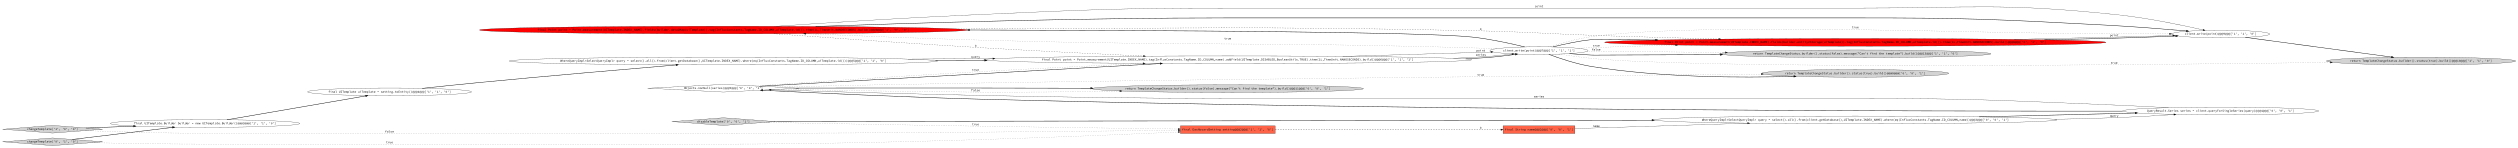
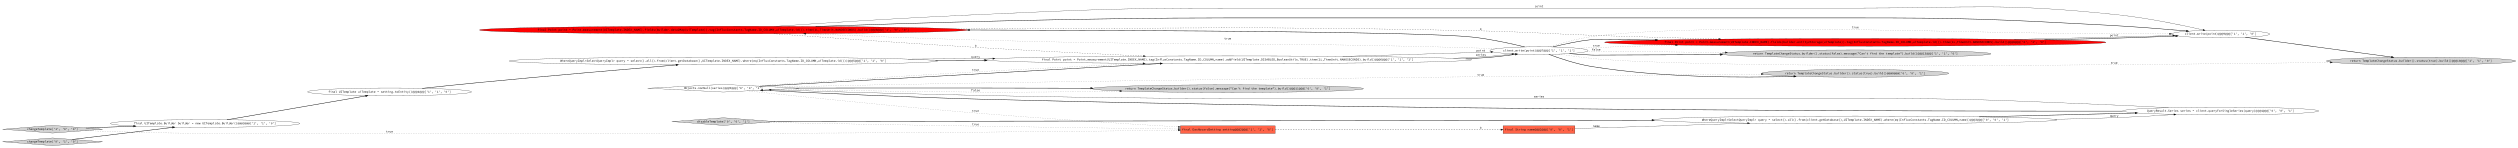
  digraph {
    fontname="Source Code Pro"
    rankdir=LR
    node [fillcolor=white fontname="Source Code Pro" shape=ellipse style=filled]
    edge [fontname="Source Code Pro" style=bold]
    n1 [fillcolor=red label="final Point point = Point.measurement(UITemplate.INDEX_NAME).fields(builder.data2Map(uiTemplate)).tag(InfluxConstants.TagName.ID_COLUMN,uiTemplate.id()).time(1L,TimeUnit.NANOSECONDS).build()@@@8@@@['1', '0', '0']"]
    n2 [fillcolor=red label="final Point point = Point.measurement(UITemplate.INDEX_NAME).fields(builder.entity2Storage(uiTemplate)).tag(InfluxConstants.TagName.ID_COLUMN,uiTemplate.id()).time(1L,TimeUnit.NANOSECONDS).build()@@@8@@@['0', '1', '0']"]
    n3 [label="final Point point = Point.measurement(UITemplate.INDEX_NAME).tag(InfluxConstants.TagName.ID_COLUMN,name).addField(UITemplate.DISABLED,BooleanUtils.TRUE).time(1L,TimeUnit.NANOSECONDS).build()@@@6@@@['1', '1', '1']"]
    n4 [label="client.write(point)@@@9@@@['1', '1', '0']"]
    n5 [label="client.write(point)@@@7@@@['1', '1', '1']"]
    n6 [fillcolor=lightgray label="return TemplateChangeStatus.builder().status(true).build()@@@10@@@['1', '1', '0']"]
    n7 [fillcolor=lightgray label="return TemplateChangeStatus.builder().status(true).build()@@@8@@@['0', '0', '1']"]
    n8 [fillcolor=lightgray label="return TemplateChangeStatus.builder().status(false).message(\"Can't find the template\").build()@@@13@@@['1', '1', '0']"]
    n9 [label="final UITemplate.Builder builder = new UITemplate.Builder()@@@3@@@['1', '1', '0']"]
    n10 [label="final UITemplate uiTemplate = setting.toEntity()@@@4@@@['1', '1', '0']"]
    n11 [label="WhereQueryImpl<SelectQueryImpl> query = select().all().from(client.getDatabase(),UITemplate.INDEX_NAME).where(eq(InfluxConstants.TagName.ID_COLUMN,uiTemplate.id()))@@@5@@@['1', '1', '0']"]
    n12 [fillcolor=tomato label="final String name@@@2@@@['0', '0', '1']" shape=box]
    n13 [label="WhereQueryImpl<SelectQueryImpl> query = select().all().from(client.getDatabase(),UITemplate.INDEX_NAME).where(eq(InfluxConstants.TagName.ID_COLUMN,name))@@@3@@@['0', '0', '1']"]
    n14 [label="QueryResult.Series series = client.queryForSingleSeries(query)@@@4@@@['0', '0', '1']"]
    n15 [fillcolor=lightgray label="changeTemplate['1', '0', '0']" shape=diamond]
    n16 [fillcolor=tomato label="final DashboardSetting setting@@@2@@@['1', '1', '0']" shape=box]
    n17 [label="Objects.nonNull(series)@@@5@@@['0', '0', '1']" shape=diamond]
    n18 [fillcolor=lightgray label="return TemplateChangeStatus.builder().status(false).message(\"Can't find the template\").build()@@@11@@@['0', '0', '1']"]
    n19 [fillcolor=lightgray label="disableTemplate['0', '0', '1']" shape=diamond]
    n20 [fillcolor=lightgray label="changeTemplate['0', '1', '0']" shape=diamond]
    n1 -> n2 [label=0 style=dashed]
    n1 -> n3 [label=0 style=dashed]
    n1 -> n4 [label=point style=solid]
    n1 -> n4
    n2 -> n4 [label=point style=solid]
    n2 -> n4
    n3 -> n5 [label=point style=solid]
    n3 -> n5 [label=series style=solid]
    n3 -> n5
    n4 -> n6
    n5 -> n1 [label=true style=dotted]
    n5 -> n1
    n5 -> n2
    n5 -> n2 [label=true style=dotted]
    n5 -> n4 [label=true style=dotted]
    n5 -> n6 [label=true style=dotted]
    n5 -> n7
    n5 -> n8
    n5 -> n8 [label=false style=dotted]
    n9 -> n10
    n10 -> n11
    n11 -> n3 [label=query style=solid]
    n11 -> n3
    n12 -> n13 [label=name style=solid]
    n13 -> n14
    n13 -> n14 [label=query style=solid]
    n14 -> n17 [label=series style=solid]
    n14 -> n17
    n15 -> n9
-   n15 -> n16 [label=false style=dotted]
+   n15 -> n16 [label=true style=dotted]
    n16 -> n12 [label=0 style=dashed]
    n17 -> n3 [label=true style=dotted]
    n17 -> n3
    n17 -> n7 [label=true style=dotted]
    n17 -> n18
    n17 -> n18 [label=false style=dotted]
    n19 -> n13
    n19 -> n16 [label=true style=dotted]
    n20 -> n9
-   n20 -> n16 [label=true style=dotted]
+   n17 -> n16 [label=true style=dotted]
  }
